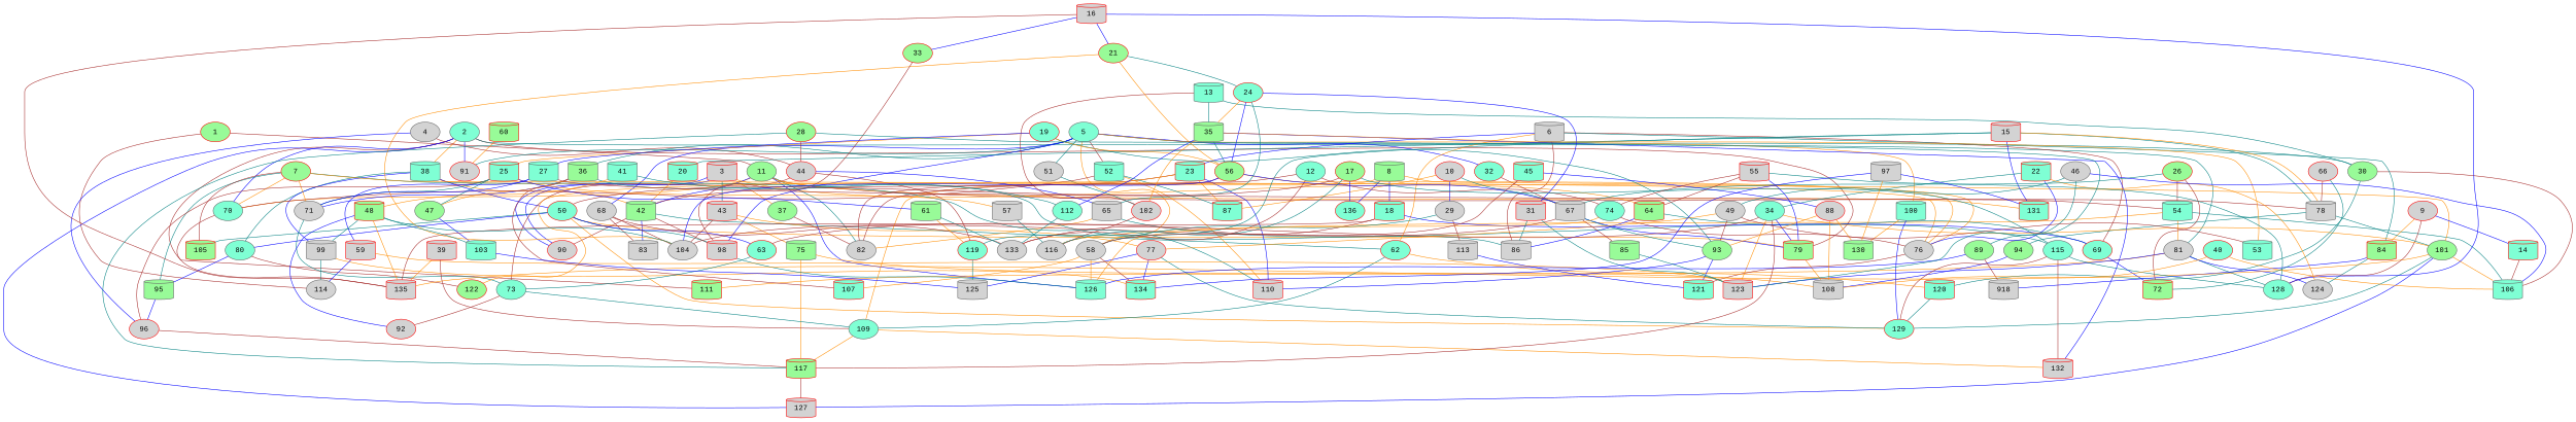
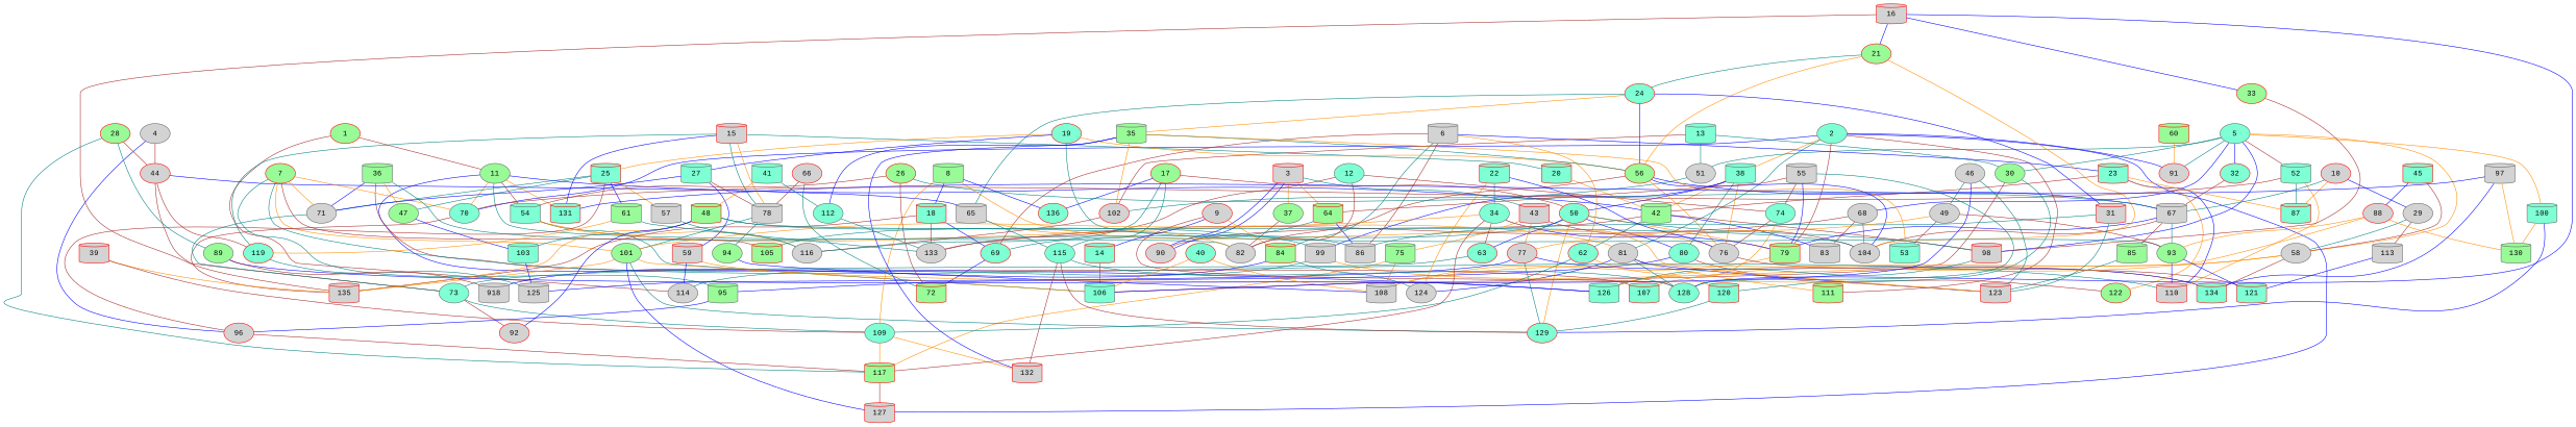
  graph {
    fontname="Liberation Mono"
    node [color=gray40 fillcolor=lightgrey fontname="Liberation Mono" shape=cylinder style=filled]
    edge [color=teal fontname="Liberation Mono"]
    1 [color=red fillcolor=palegreen shape=ellipse]
    11 [fillcolor=palegreen shape=ellipse]
    114 [shape=ellipse]
    70 [fillcolor=aquamarine shape=ellipse]
    42 [fillcolor=palegreen]
    54 [fillcolor=aquamarine]
    82 [shape=ellipse]
    126 [fillcolor=aquamarine]
    131 [color=red fillcolor=aquamarine]
    2 [fillcolor=aquamarine shape=ellipse]
    38 [fillcolor=aquamarine]
    79 [color=red fillcolor=palegreen]
    81 [shape=ellipse]
    91 [color=red shape=ellipse]
    111 [color=red fillcolor=palegreen]
    127 [color=red]
    76 [shape=ellipse]
    50 [color=red fillcolor=aquamarine shape=ellipse]
    80 [fillcolor=aquamarine shape=ellipse]
    99
    135 [color=red]
    108
    128 [fillcolor=aquamarine shape=ellipse]
    124 [shape=ellipse]
    123 [color=red]
    3 [color=red]
    37 [fillcolor=palegreen shape=ellipse]
    43 [color=red]
    64 [color=red fillcolor=palegreen]
    90 [color=red shape=ellipse]
    104 [shape=ellipse]
    75 [fillcolor=palegreen]
    77 [color=red shape=ellipse]
    69 [color=red fillcolor=aquamarine shape=ellipse]
    86
    44 [color=red shape=ellipse]
    4 [shape=ellipse]
    96 [color=red shape=ellipse]
    119 [color=red fillcolor=aquamarine shape=ellipse]
    65
    73 [fillcolor=aquamarine shape=ellipse]
    117 [color=red fillcolor=palegreen]
    5 [fillcolor=aquamarine shape=ellipse]
    30 [fillcolor=palegreen shape=ellipse]
    32 [color=red fillcolor=aquamarine shape=ellipse]
    36 [fillcolor=palegreen]
    51 [shape=ellipse]
    52 [fillcolor=aquamarine]
    58 [shape=ellipse]
    68 [shape=ellipse]
    98 [color=red]
    100 [fillcolor=aquamarine]
    106 [fillcolor=aquamarine]
    120 [color=red fillcolor=aquamarine]
    67
    71 [shape=ellipse]
    47 [fillcolor=palegreen shape=ellipse]
    107 [color=red fillcolor=aquamarine]
    102 [color=red shape=ellipse]
    110 [color=red]
    87 [color=red fillcolor=aquamarine]
    134 [color=red fillcolor=aquamarine]
    133 [shape=ellipse]
    83
    129 [color=red fillcolor=aquamarine shape=ellipse]
    130 [fillcolor=palegreen]
    6
    23 [color=red fillcolor=aquamarine]
    62 [color=red fillcolor=aquamarine shape=ellipse]
    84 [color=red fillcolor=palegreen]
    122 [color=red fillcolor=palegreen shape=ellipse]
    109 [fillcolor=aquamarine shape=ellipse]
    72 [color=red fillcolor=palegreen]
    n74 [label=918]
    7 [color=red fillcolor=palegreen shape=ellipse]
    95 [fillcolor=palegreen]
    101 [fillcolor=palegreen shape=ellipse]
    105 [color=red fillcolor=palegreen]
    8 [fillcolor=palegreen]
    18 [color=red fillcolor=aquamarine]
    136 [color=red fillcolor=aquamarine shape=ellipse]
    121 [color=red fillcolor=aquamarine]
    132 [color=red]
    9 [color=red shape=ellipse]
    14 [color=red fillcolor=aquamarine]
    10 [color=red shape=ellipse]
    29 [shape=ellipse]
    113
    93 [fillcolor=palegreen shape=ellipse]
    85 [fillcolor=palegreen]
    116 [shape=ellipse]
    12 [fillcolor=aquamarine shape=ellipse]
    74 [fillcolor=aquamarine shape=ellipse]
    13 [fillcolor=aquamarine]
    15 [color=red]
    20 [color=red fillcolor=aquamarine]
    78
    94 [fillcolor=palegreen shape=ellipse]
    125
    16 [color=red]
    21 [color=red fillcolor=palegreen shape=ellipse]
    33 [color=red fillcolor=palegreen shape=ellipse]
    56 [color=red fillcolor=palegreen shape=ellipse]
    24 [color=red fillcolor=aquamarine shape=ellipse]
    17 [color=red fillcolor=palegreen shape=ellipse]
    115 [fillcolor=aquamarine shape=ellipse]
    63 [color=red fillcolor=aquamarine shape=ellipse]
    19 [color=red fillcolor=aquamarine shape=ellipse]
    25 [color=red fillcolor=aquamarine]
    27 [fillcolor=aquamarine]
    57
    61 [fillcolor=palegreen]
    59 [color=red]
    31 [color=red]
    35 [fillcolor=palegreen]
    22 [color=red fillcolor=aquamarine]
    34 [fillcolor=aquamarine shape=ellipse]
    53 [fillcolor=aquamarine]
    112 [fillcolor=aquamarine shape=ellipse]
    103 [fillcolor=aquamarine]
    26 [color=red fillcolor=palegreen shape=ellipse]
    28 [color=red fillcolor=palegreen shape=ellipse]
    89 [fillcolor=palegreen shape=ellipse]
    39 [color=red]
    40 [color=red fillcolor=aquamarine shape=ellipse]
    41 [fillcolor=aquamarine]
    48 [color=red fillcolor=palegreen]
    92 [color=red shape=ellipse]
    45 [color=red fillcolor=aquamarine]
    88 [color=red shape=ellipse]
    46 [shape=ellipse]
    49 [shape=ellipse]
-   55 [color=red]
+   55
    60 [color=red fillcolor=palegreen]
    66 [color=red shape=ellipse]
    97
    1 -- 11 [color=brown]
    1 -- 114 [color=brown]
    11 -- 70 [color=darkorange]
    11 -- 42 [color=blue]
    11 -- 54 [color=brown]
    11 -- 82
    11 -- 126 [color=blue]
    11 -- 131 [color=darkorange]
    70 -- 135 [color=brown]
    42 -- 90 [color=brown]
    42 -- 98 [color=brown]
    42 -- 83 [color=blue]
    42 -- 62
    54 -- 81 [color=darkorange]
    54 -- 106
    54 -- 116 [color=darkorange]
    2 -- 70 [color=blue]
    2 -- 38 [color=darkorange]
    2 -- 79 [color=brown]
    2 -- 81
    2 -- 91 [color=blue]
    2 -- 111 [color=brown]
    2 -- 127 [color=blue]
    38 -- 42 [color=darkorange]
    38 -- 76 [color=darkorange]
    38 -- 50 [color=blue]
    38 -- 80
    38 -- 99 [color=blue]
    79 -- 108 [color=darkorange]
    81 -- 111 [color=darkorange]
    81 -- 128
    81 -- 124 [color=blue]
    81 -- 123 [color=blue]
    76 -- 121 [color=brown]
    50 -- 79 [color=darkorange]
    50 -- 80 [color=blue]
    50 -- 98
    50 -- 129 [color=darkorange]
    50 -- 105
    50 -- 63 [color=blue]
    80 -- 122 [color=brown]
    80 -- 95 [color=blue]
    99 -- 114
    99 -- 134 [color=darkorange]
    3 -- 37 [color=darkorange]
    3 -- 43
    3 -- 64 [color=darkorange]
    3 -- 90 [color=blue]
    3 -- 90 [color=blue]
    37 -- 82 [color=brown]
    43 -- 104 [color=brown]
    43 -- 75 [color=darkorange]
    43 -- 77 [color=darkorange]
    64 -- 69
    64 -- 86 [color=blue]
    75 -- 108 [color=darkorange]
    75 -- 117 [color=darkorange]
    77 -- 134 [color=blue]
    77 -- 129
    77 -- 125 [color=blue]
    69 -- 72 [color=blue]
    44 -- 119 [color=brown]
    44 -- 65 [color=blue]
    44 -- 73 [color=brown]
    4 -- 44 [color=brown]
    4 -- 96 [color=blue]
    96 -- 117 [color=brown]
    119 -- 125
    65 -- 82 [color=darkorange]
    65 -- 115
    73 -- 109
    73 -- 92 [color=brown]
    117 -- 127 [color=brown]
    5 -- 91
    5 -- 30
    5 -- 32 [color=blue]
-   5 -- 36
    5 -- 51
    5 -- 52 [color=brown]
    5 -- 58 [color=darkorange]
    5 -- 68 [color=blue]
    5 -- 98 [color=blue]
    5 -- 100 [color=darkorange]
    30 -- 106 [color=brown]
    30 -- 120
    32 -- 67 [color=brown]
    36 -- 86
    36 -- 71 [color=blue]
    36 -- 47 [color=darkorange]
    36 -- 107 [color=brown]
    51 -- 102
    52 -- 70 [color=brown]
    52 -- 110 [color=darkorange]
    52 -- 87
    58 -- 126 [color=darkorange]
    58 -- 107 [color=darkorange]
    58 -- 134 [color=brown]
    68 -- 104 [color=brown]
    68 -- 133 [color=brown]
    68 -- 83 [color=brown]
    98 -- 126
    100 -- 129 [color=blue]
    100 -- 130 [color=darkorange]
    120 -- 129
    67 -- 79 [color=blue]
    67 -- 104 [color=brown]
    67 -- 93
    67 -- 85 [color=brown]
    71 -- 73
    47 -- 103 [color=blue]
    102 -- 116 [color=brown]
    6 -- 69 [color=brown]
    6 -- 86 [color=brown]
    6 -- 23 [color=blue]
    6 -- 62 [color=darkorange]
    6 -- 84
    23 -- 42 [color=brown]
    23 -- 110 [color=blue]
    23 -- 87 [color=darkorange]
    23 -- 122 [color=darkorange]
    62 -- 120 [color=darkorange]
    62 -- 109
    84 -- 124
    84 -- n74 [color=blue]
    109 -- 117 [color=darkorange]
    109 -- 132 [color=darkorange]
    7 -- 70 [color=darkorange]
    7 -- 71 [color=darkorange]
    7 -- 110
    7 -- 95
    7 -- 101 [color=darkorange]
    7 -- 105 [color=brown]
    95 -- 96 [color=blue]
    101 -- 127 [color=blue]
    101 -- 135 [color=darkorange]
    101 -- 106 [color=darkorange]
    101 -- 129
    8 -- 76 [color=darkorange]
    8 -- 109 [color=darkorange]
    8 -- 18 [color=blue]
    8 -- 136 [color=blue]
    18 -- 135 [color=brown]
    18 -- 69 [color=blue]
    18 -- 133 [color=brown]
    9 -- 128 [color=brown]
    9 -- 84 [color=darkorange]
    9 -- 14 [color=blue]
    14 -- 106 [color=brown]
    10 -- 67
    10 -- 87 [color=darkorange]
    10 -- 29 [color=blue]
    29 -- 58
    29 -- 113 [color=brown]
    113 -- 121 [color=blue]
    93 -- 110 [color=blue]
    93 -- 121 [color=blue]
    85 -- 123
    12 -- 82 [color=brown]
    12 -- 133 [color=brown]
    12 -- 74 [color=brown]
    74 -- 126 [color=darkorange]
    74 -- 76 [color=brown]
    13 -- 30
-   13 -- 35
+   13 -- 51
    13 -- 102 [color=brown]
    15 -- 131 [color=blue]
    15 -- 119
    15 -- 20
    15 -- 78
    15 -- 78 [color=darkorange]
    20 -- 42 [color=darkorange]
    78 -- 101
    78 -- 94
    94 -- 108 [color=blue]
    16 -- 135 [color=brown]
    16 -- 128 [color=blue]
    16 -- 21 [color=blue]
    16 -- 33 [color=blue]
    21 -- 104 [color=darkorange]
    21 -- 56 [color=darkorange]
    21 -- 24
    33 -- 98 [color=brown]
    56 -- 82 [color=brown]
    56 -- 76 [color=darkorange]
    56 -- 104 [color=blue]
    56 -- 67 [color=blue]
    24 -- 65
    24 -- 56 [color=blue]
    24 -- 31 [color=blue]
    24 -- 35 [color=darkorange]
    17 -- 50 [color=brown]
    17 -- 136 [color=blue]
    17 -- 116
    17 -- 115
    115 -- 128
    115 -- 129 [color=brown]
    115 -- 132 [color=brown]
    63 -- 73
    19 -- 93
    19 -- 56 [color=darkorange]
    19 -- 25 [color=darkorange]
    19 -- 27 [color=blue]
    25 -- 96 [color=brown]
    25 -- 71
    25 -- 47
    25 -- 57 [color=darkorange]
    25 -- 61 [color=blue]
    27 -- 71 [color=blue]
    27 -- 78 [color=brown]
    27 -- 59 [color=blue]
    57 -- 116
    61 -- 119 [color=darkorange]
    61 -- 133
    59 -- 114 [color=blue]
    59 -- 123 [color=darkorange]
    31 -- 123
    31 -- 86
    35 -- 102 [color=darkorange]
    35 -- 132 [color=blue]
    35 -- 56
    35 -- 53 [color=darkorange]
    35 -- 112 [color=blue]
    22 -- 76 [color=blue]
    22 -- 124 [color=darkorange]
    22 -- 34
    34 -- 79 [color=blue]
    34 -- 123 [color=darkorange]
    34 -- 117 [color=brown]
    34 -- 101 [color=darkorange]
    34 -- 63 [color=brown]
    112 -- 133
    103 -- 125 [color=blue]
    26 -- 54 [color=brown]
    26 -- 67
    26 -- 72 [color=brown]
    28 -- 44 [color=brown]
    28 -- 117
    28 -- 89
    89 -- 126 [color=blue]
    89 -- n74 [color=brown]
    39 -- 135 [color=darkorange]
    39 -- 109 [color=brown]
    40 -- 108 [color=darkorange]
    40 -- 106 [color=darkorange]
    41 -- 112
    41 -- 48 [color=darkorange]
    48 -- 99
    48 -- 135 [color=darkorange]
    48 -- 104
    48 -- 103
    48 -- 92 [color=blue]
    45 -- 58 [color=brown]
    45 -- 88 [color=blue]
    88 -- 108 [color=darkorange]
    88 -- 130 [color=darkorange]
    88 -- 93 [color=darkorange]
    46 -- 123
    46 -- 106 [color=blue]
    46 -- 49
    49 -- 77 [color=darkorange]
    49 -- 93 [color=brown]
    49 -- 53 [color=brown]
    55 -- 79 [color=blue]
    55 -- 128
    55 -- 64 [color=brown]
    55 -- 74 [color=brown]
    60 -- 91 [color=darkorange]
    66 -- 72
    66 -- 78 [color=brown]
    97 -- 131 [color=blue]
    97 -- 134 [color=blue]
    97 -- 130 [color=darkorange]
  }
